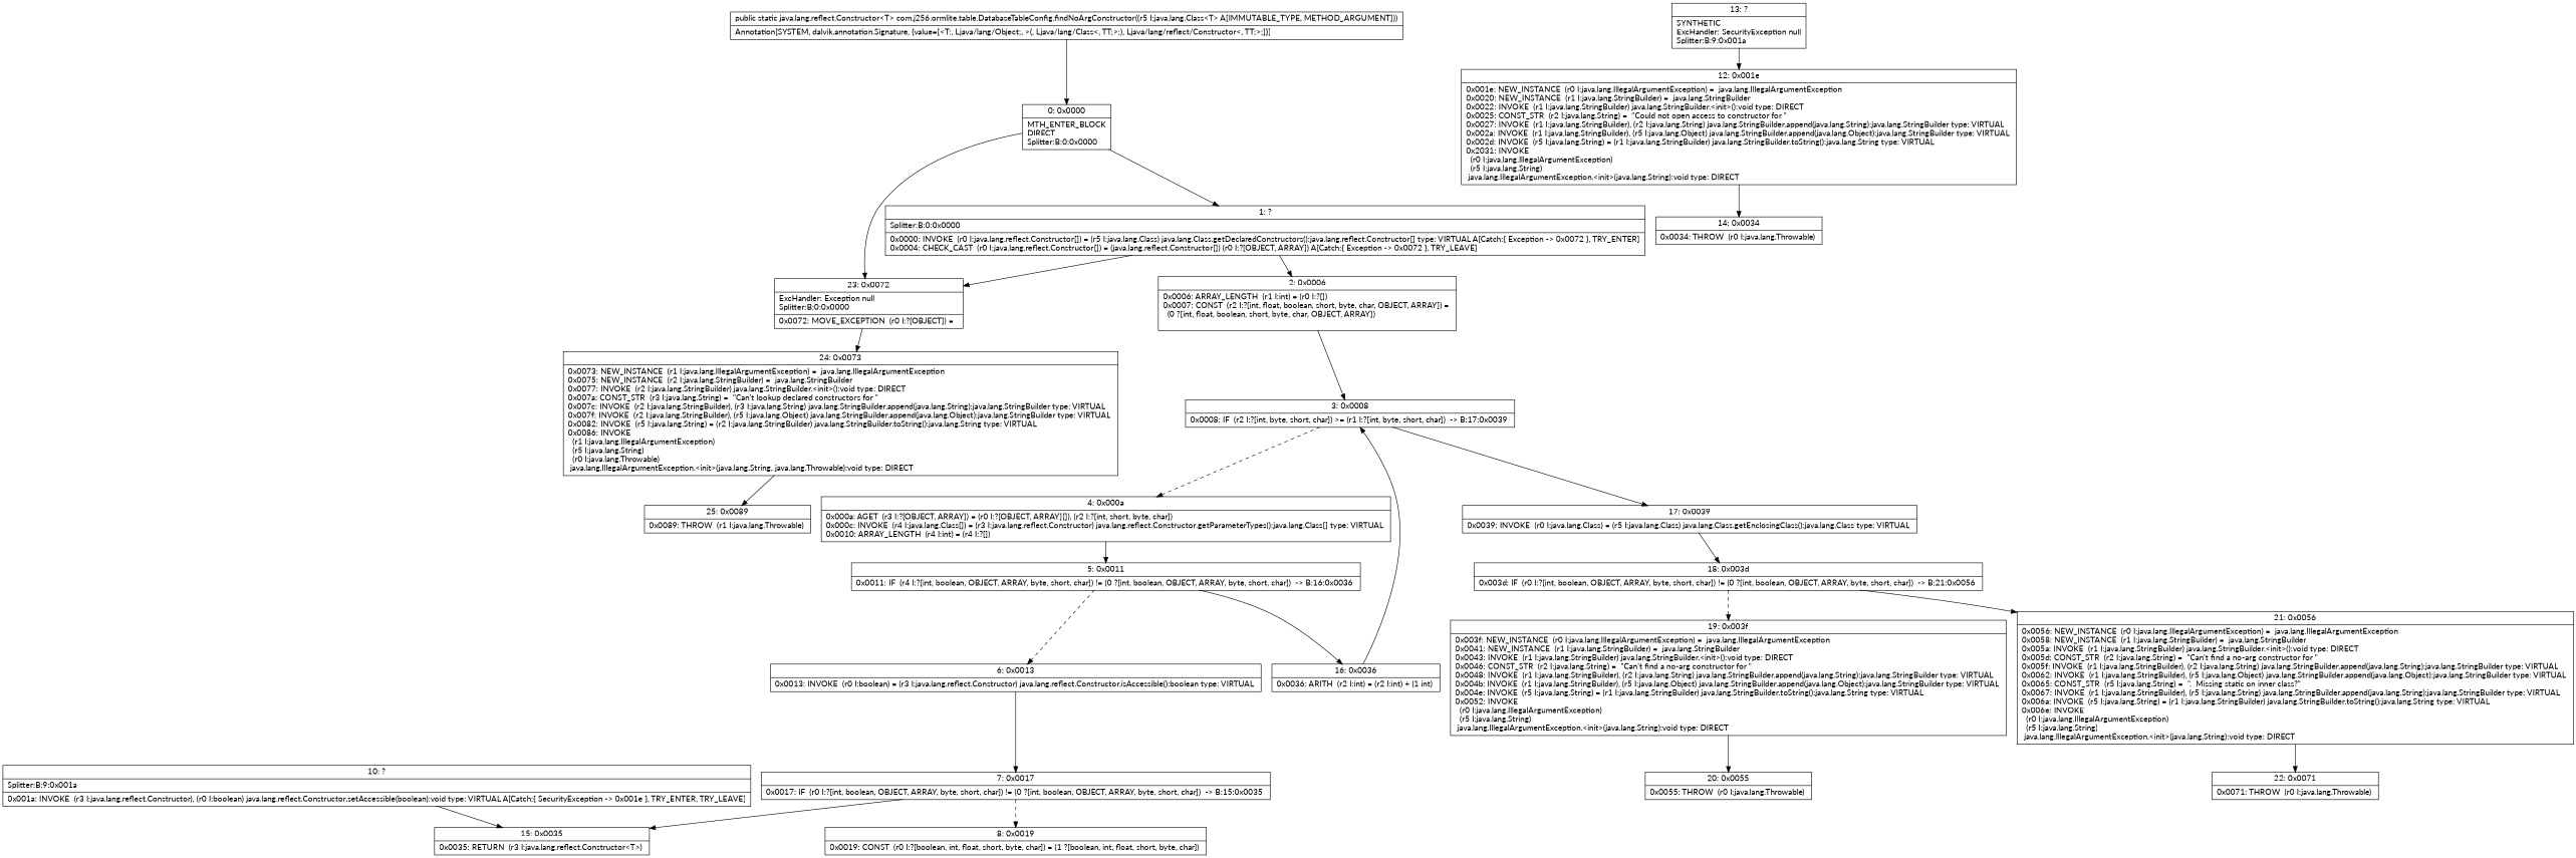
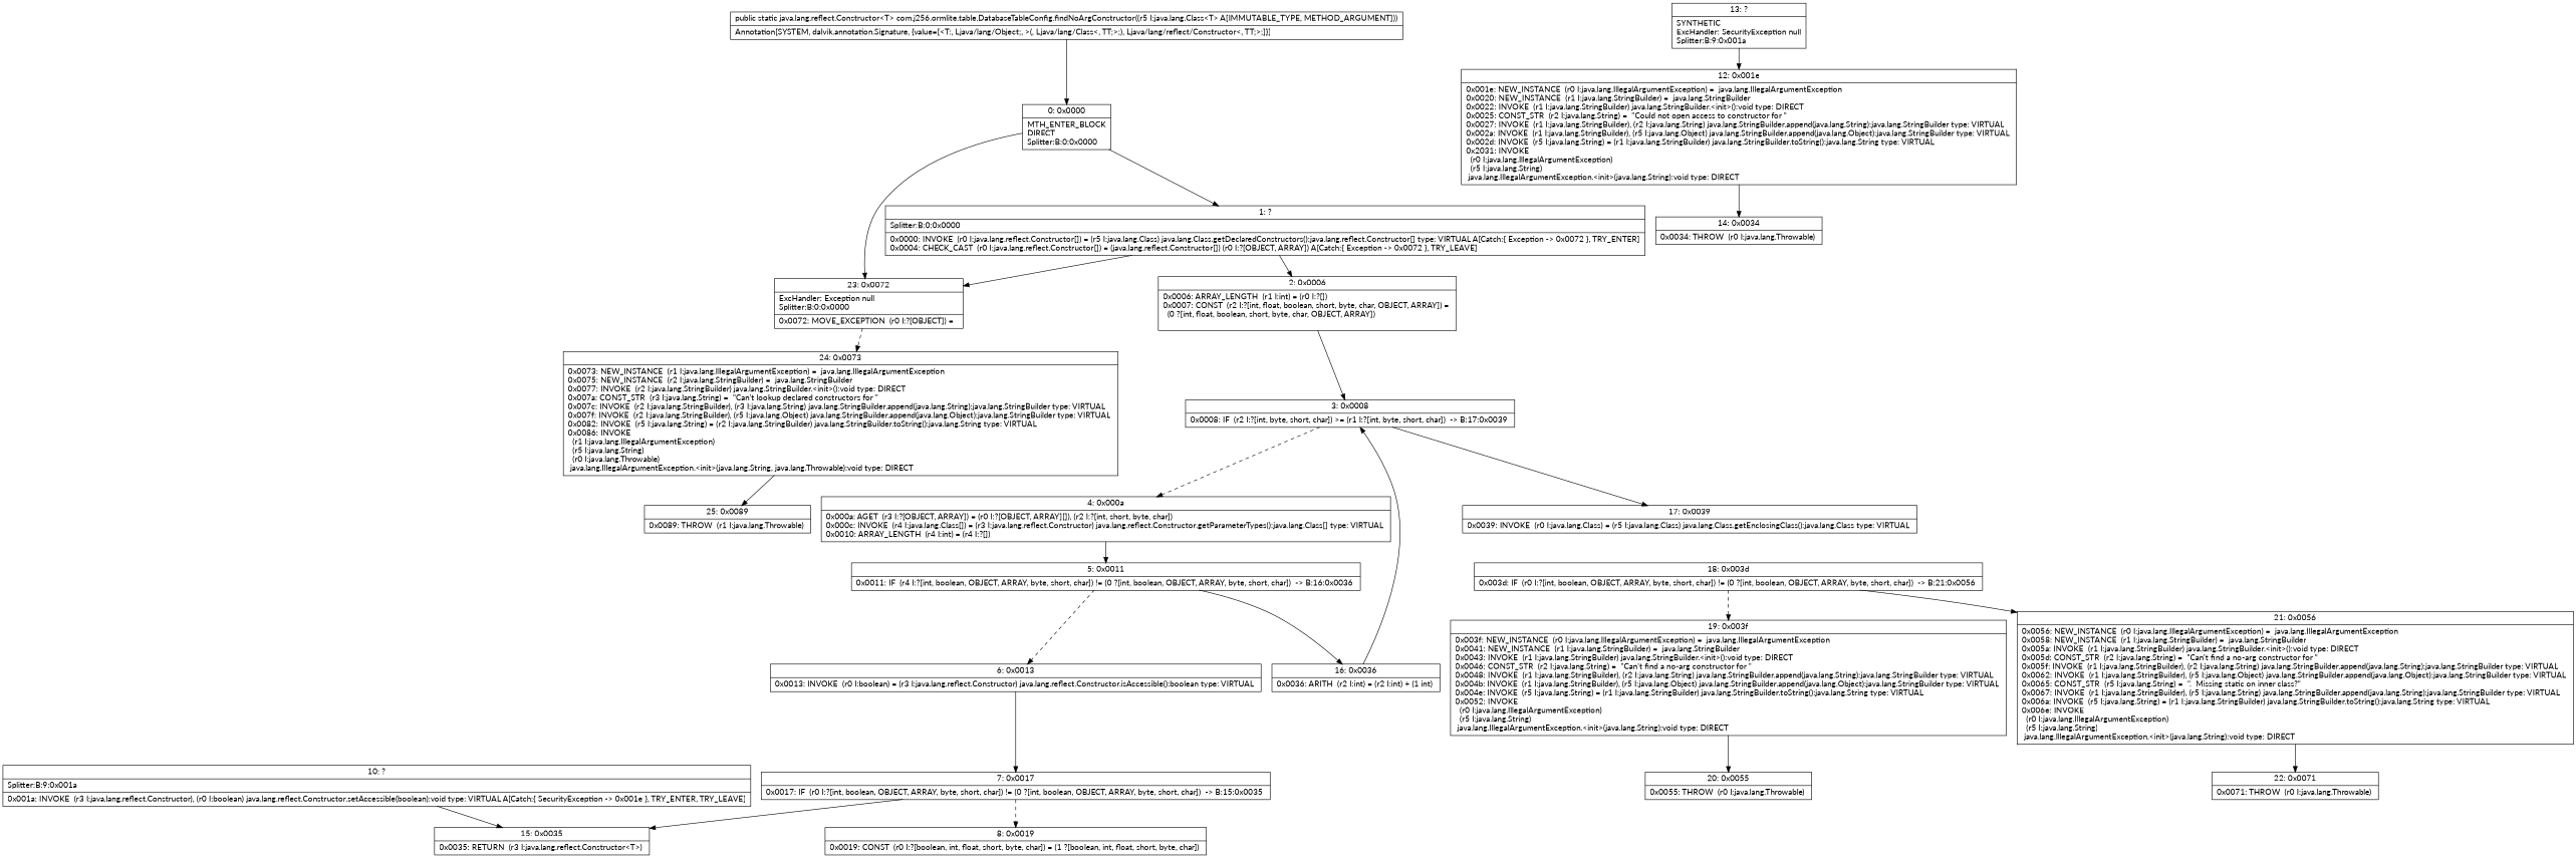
  digraph {
    fontname=Lato
    node [fontname=Lato shape=record]
    edge [fontname=Lato]
    n1 [label="{0\:\ 0x0000|MTH_ENTER_BLOCK\lDIRECT\lSplitter:B:0:0x0000\l}"]
    n2 [label="{1\:\ ?|Splitter:B:0:0x0000\l|0x0000: INVOKE  (r0 I:java.lang.reflect.Constructor[]) = (r5 I:java.lang.Class) java.lang.Class.getDeclaredConstructors():java.lang.reflect.Constructor[] type: VIRTUAL A[Catch:\{ Exception \-\> 0x0072 \}, TRY_ENTER]\l0x0004: CHECK_CAST  (r0 I:java.lang.reflect.Constructor[]) = (java.lang.reflect.Constructor[]) (r0 I:?[OBJECT, ARRAY]) A[Catch:\{ Exception \-\> 0x0072 \}, TRY_LEAVE]\l}"]
    n3 [label="{23\:\ 0x0072|ExcHandler: Exception null\lSplitter:B:0:0x0000\l|0x0072: MOVE_EXCEPTION  (r0 I:?[OBJECT]) =  \l}"]
    n4 [label="{2\:\ 0x0006|0x0006: ARRAY_LENGTH  (r1 I:int) = (r0 I:?[]) \l0x0007: CONST  (r2 I:?[int, float, boolean, short, byte, char, OBJECT, ARRAY]) = \l  (0 ?[int, float, boolean, short, byte, char, OBJECT, ARRAY])\l \l}"]
    n5 [label="{24\:\ 0x0073|0x0073: NEW_INSTANCE  (r1 I:java.lang.IllegalArgumentException) =  java.lang.IllegalArgumentException \l0x0075: NEW_INSTANCE  (r2 I:java.lang.StringBuilder) =  java.lang.StringBuilder \l0x0077: INVOKE  (r2 I:java.lang.StringBuilder) java.lang.StringBuilder.\<init\>():void type: DIRECT \l0x007a: CONST_STR  (r3 I:java.lang.String) =  \"Can't lookup declared constructors for \" \l0x007c: INVOKE  (r2 I:java.lang.StringBuilder), (r3 I:java.lang.String) java.lang.StringBuilder.append(java.lang.String):java.lang.StringBuilder type: VIRTUAL \l0x007f: INVOKE  (r2 I:java.lang.StringBuilder), (r5 I:java.lang.Object) java.lang.StringBuilder.append(java.lang.Object):java.lang.StringBuilder type: VIRTUAL \l0x0082: INVOKE  (r5 I:java.lang.String) = (r2 I:java.lang.StringBuilder) java.lang.StringBuilder.toString():java.lang.String type: VIRTUAL \l0x0086: INVOKE  \l  (r1 I:java.lang.IllegalArgumentException)\l  (r5 I:java.lang.String)\l  (r0 I:java.lang.Throwable)\l java.lang.IllegalArgumentException.\<init\>(java.lang.String, java.lang.Throwable):void type: DIRECT \l}"]
    n6 [label="{3\:\ 0x0008|0x0008: IF  (r2 I:?[int, byte, short, char]) \>= (r1 I:?[int, byte, short, char])  \-\> B:17:0x0039 \l}"]
    n7 [label="{4\:\ 0x000a|0x000a: AGET  (r3 I:?[OBJECT, ARRAY]) = (r0 I:?[OBJECT, ARRAY][]), (r2 I:?[int, short, byte, char]) \l0x000c: INVOKE  (r4 I:java.lang.Class[]) = (r3 I:java.lang.reflect.Constructor) java.lang.reflect.Constructor.getParameterTypes():java.lang.Class[] type: VIRTUAL \l0x0010: ARRAY_LENGTH  (r4 I:int) = (r4 I:?[]) \l}"]
    n8 [label="{17\:\ 0x0039|0x0039: INVOKE  (r0 I:java.lang.Class) = (r5 I:java.lang.Class) java.lang.Class.getEnclosingClass():java.lang.Class type: VIRTUAL \l}"]
    n9 [label="{5\:\ 0x0011|0x0011: IF  (r4 I:?[int, boolean, OBJECT, ARRAY, byte, short, char]) != (0 ?[int, boolean, OBJECT, ARRAY, byte, short, char])  \-\> B:16:0x0036 \l}"]
    n10 [label="{18\:\ 0x003d|0x003d: IF  (r0 I:?[int, boolean, OBJECT, ARRAY, byte, short, char]) != (0 ?[int, boolean, OBJECT, ARRAY, byte, short, char])  \-\> B:21:0x0056 \l}"]
    n11 [label="{6\:\ 0x0013|0x0013: INVOKE  (r0 I:boolean) = (r3 I:java.lang.reflect.Constructor) java.lang.reflect.Constructor.isAccessible():boolean type: VIRTUAL \l}"]
    n12 [label="{16\:\ 0x0036|0x0036: ARITH  (r2 I:int) = (r2 I:int) + (1 int) \l}"]
    n13 [label="{7\:\ 0x0017|0x0017: IF  (r0 I:?[int, boolean, OBJECT, ARRAY, byte, short, char]) != (0 ?[int, boolean, OBJECT, ARRAY, byte, short, char])  \-\> B:15:0x0035 \l}"]
    n14 [label="{8\:\ 0x0019|0x0019: CONST  (r0 I:?[boolean, int, float, short, byte, char]) = (1 ?[boolean, int, float, short, byte, char]) \l}"]
    n15 [label="{15\:\ 0x0035|0x0035: RETURN  (r3 I:java.lang.reflect.Constructor\<T\>) \l}"]
    n16 [label="{10\:\ ?|Splitter:B:9:0x001a\l|0x001a: INVOKE  (r3 I:java.lang.reflect.Constructor), (r0 I:boolean) java.lang.reflect.Constructor.setAccessible(boolean):void type: VIRTUAL A[Catch:\{ SecurityException \-\> 0x001e \}, TRY_ENTER, TRY_LEAVE]\l}"]
    n17 [label="{13\:\ ?|SYNTHETIC\lExcHandler: SecurityException null\lSplitter:B:9:0x001a\l}"]
    n18 [label="{12\:\ 0x001e|0x001e: NEW_INSTANCE  (r0 I:java.lang.IllegalArgumentException) =  java.lang.IllegalArgumentException \l0x0020: NEW_INSTANCE  (r1 I:java.lang.StringBuilder) =  java.lang.StringBuilder \l0x0022: INVOKE  (r1 I:java.lang.StringBuilder) java.lang.StringBuilder.\<init\>():void type: DIRECT \l0x0025: CONST_STR  (r2 I:java.lang.String) =  \"Could not open access to constructor for \" \l0x0027: INVOKE  (r1 I:java.lang.StringBuilder), (r2 I:java.lang.String) java.lang.StringBuilder.append(java.lang.String):java.lang.StringBuilder type: VIRTUAL \l0x002a: INVOKE  (r1 I:java.lang.StringBuilder), (r5 I:java.lang.Object) java.lang.StringBuilder.append(java.lang.Object):java.lang.StringBuilder type: VIRTUAL \l0x002d: INVOKE  (r5 I:java.lang.String) = (r1 I:java.lang.StringBuilder) java.lang.StringBuilder.toString():java.lang.String type: VIRTUAL \l0x2031: INVOKE  \l  (r0 I:java.lang.IllegalArgumentException)\l  (r5 I:java.lang.String)\l java.lang.IllegalArgumentException.\<init\>(java.lang.String):void type: DIRECT \l}"]
    n19 [label="{14\:\ 0x0034|0x0034: THROW  (r0 I:java.lang.Throwable) \l}"]
    n20 [label="{19\:\ 0x003f|0x003f: NEW_INSTANCE  (r0 I:java.lang.IllegalArgumentException) =  java.lang.IllegalArgumentException \l0x0041: NEW_INSTANCE  (r1 I:java.lang.StringBuilder) =  java.lang.StringBuilder \l0x0043: INVOKE  (r1 I:java.lang.StringBuilder) java.lang.StringBuilder.\<init\>():void type: DIRECT \l0x0046: CONST_STR  (r2 I:java.lang.String) =  \"Can't find a no\-arg constructor for \" \l0x0048: INVOKE  (r1 I:java.lang.StringBuilder), (r2 I:java.lang.String) java.lang.StringBuilder.append(java.lang.String):java.lang.StringBuilder type: VIRTUAL \l0x004b: INVOKE  (r1 I:java.lang.StringBuilder), (r5 I:java.lang.Object) java.lang.StringBuilder.append(java.lang.Object):java.lang.StringBuilder type: VIRTUAL \l0x004e: INVOKE  (r5 I:java.lang.String) = (r1 I:java.lang.StringBuilder) java.lang.StringBuilder.toString():java.lang.String type: VIRTUAL \l0x0052: INVOKE  \l  (r0 I:java.lang.IllegalArgumentException)\l  (r5 I:java.lang.String)\l java.lang.IllegalArgumentException.\<init\>(java.lang.String):void type: DIRECT \l}"]
    n21 [label="{21\:\ 0x0056|0x0056: NEW_INSTANCE  (r0 I:java.lang.IllegalArgumentException) =  java.lang.IllegalArgumentException \l0x0058: NEW_INSTANCE  (r1 I:java.lang.StringBuilder) =  java.lang.StringBuilder \l0x005a: INVOKE  (r1 I:java.lang.StringBuilder) java.lang.StringBuilder.\<init\>():void type: DIRECT \l0x005d: CONST_STR  (r2 I:java.lang.String) =  \"Can't find a no\-arg constructor for \" \l0x005f: INVOKE  (r1 I:java.lang.StringBuilder), (r2 I:java.lang.String) java.lang.StringBuilder.append(java.lang.String):java.lang.StringBuilder type: VIRTUAL \l0x0062: INVOKE  (r1 I:java.lang.StringBuilder), (r5 I:java.lang.Object) java.lang.StringBuilder.append(java.lang.Object):java.lang.StringBuilder type: VIRTUAL \l0x0065: CONST_STR  (r5 I:java.lang.String) =  \".  Missing static on inner class?\" \l0x0067: INVOKE  (r1 I:java.lang.StringBuilder), (r5 I:java.lang.String) java.lang.StringBuilder.append(java.lang.String):java.lang.StringBuilder type: VIRTUAL \l0x006a: INVOKE  (r5 I:java.lang.String) = (r1 I:java.lang.StringBuilder) java.lang.StringBuilder.toString():java.lang.String type: VIRTUAL \l0x006e: INVOKE  \l  (r0 I:java.lang.IllegalArgumentException)\l  (r5 I:java.lang.String)\l java.lang.IllegalArgumentException.\<init\>(java.lang.String):void type: DIRECT \l}"]
    n22 [label="{20\:\ 0x0055|0x0055: THROW  (r0 I:java.lang.Throwable) \l}"]
    n23 [label="{22\:\ 0x0071|0x0071: THROW  (r0 I:java.lang.Throwable) \l}"]
    n24 [label="{25\:\ 0x0089|0x0089: THROW  (r1 I:java.lang.Throwable) \l}"]
    n25 [label="{public static java.lang.reflect.Constructor\<T\> com.j256.ormlite.table.DatabaseTableConfig.findNoArgConstructor((r5 I:java.lang.Class\<T\> A[IMMUTABLE_TYPE, METHOD_ARGUMENT]))  | Annotation[SYSTEM, dalvik.annotation.Signature, \{value=[\<T:, Ljava\/lang\/Object;, \>(, Ljava\/lang\/Class\<, TT;\>;), Ljava\/lang\/reflect\/Constructor\<, TT;\>;]\}]\l}"]
    n1 -> n2
    n1 -> n3
    n2 -> n3
    n2 -> n4
-   n3 -> n5
+   n3 -> n5 [style=dashed]
    n4 -> n6
    n5 -> n24
    n6 -> n7 [style=dashed]
    n6 -> n8
    n7 -> n9
-   n8 -> n10
    n9 -> n11 [style=dashed]
    n9 -> n12
    n10 -> n20 [style=dashed]
    n10 -> n21
    n11 -> n13
    n12 -> n6
    n13 -> n14 [style=dashed]
    n13 -> n15
    n16 -> n15
    n17 -> n18
    n18 -> n19
    n20 -> n22
    n21 -> n23
    n25 -> n1
  }
